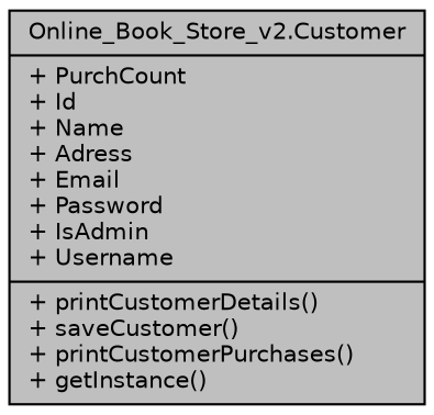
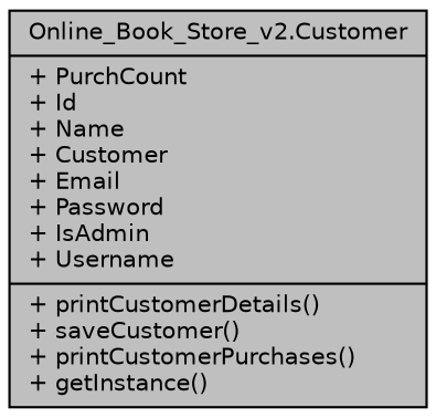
  digraph {
-   n1 [color=black fillcolor=grey75 fontcolor=black fontname=Helvetica fontsize=10 height=0.2 label="{Online_Book_Store_v2.Customer\n|+ PurchCount\l+ Id\l+ Name\l+ Adress\l+ Email\l+ Password\l+ IsAdmin\l+ Username\l|+ printCustomerDetails()\l+ saveCustomer()\l+ printCustomerPurchases()\l+ getInstance()\l}" shape=record style=filled width=0.4]
+   n1 [color=black fillcolor=grey75 fontcolor=black fontname=Helvetica fontsize=10 height=0.2 label="{Online_Book_Store_v2.Customer\n|+ PurchCount\l+ Id\l+ Name\l+ Customer\l+ Email\l+ Password\l+ IsAdmin\l+ Username\l|+ printCustomerDetails()\l+ saveCustomer()\l+ printCustomerPurchases()\l+ getInstance()\l}" shape=record style=filled width=0.4]
  }
